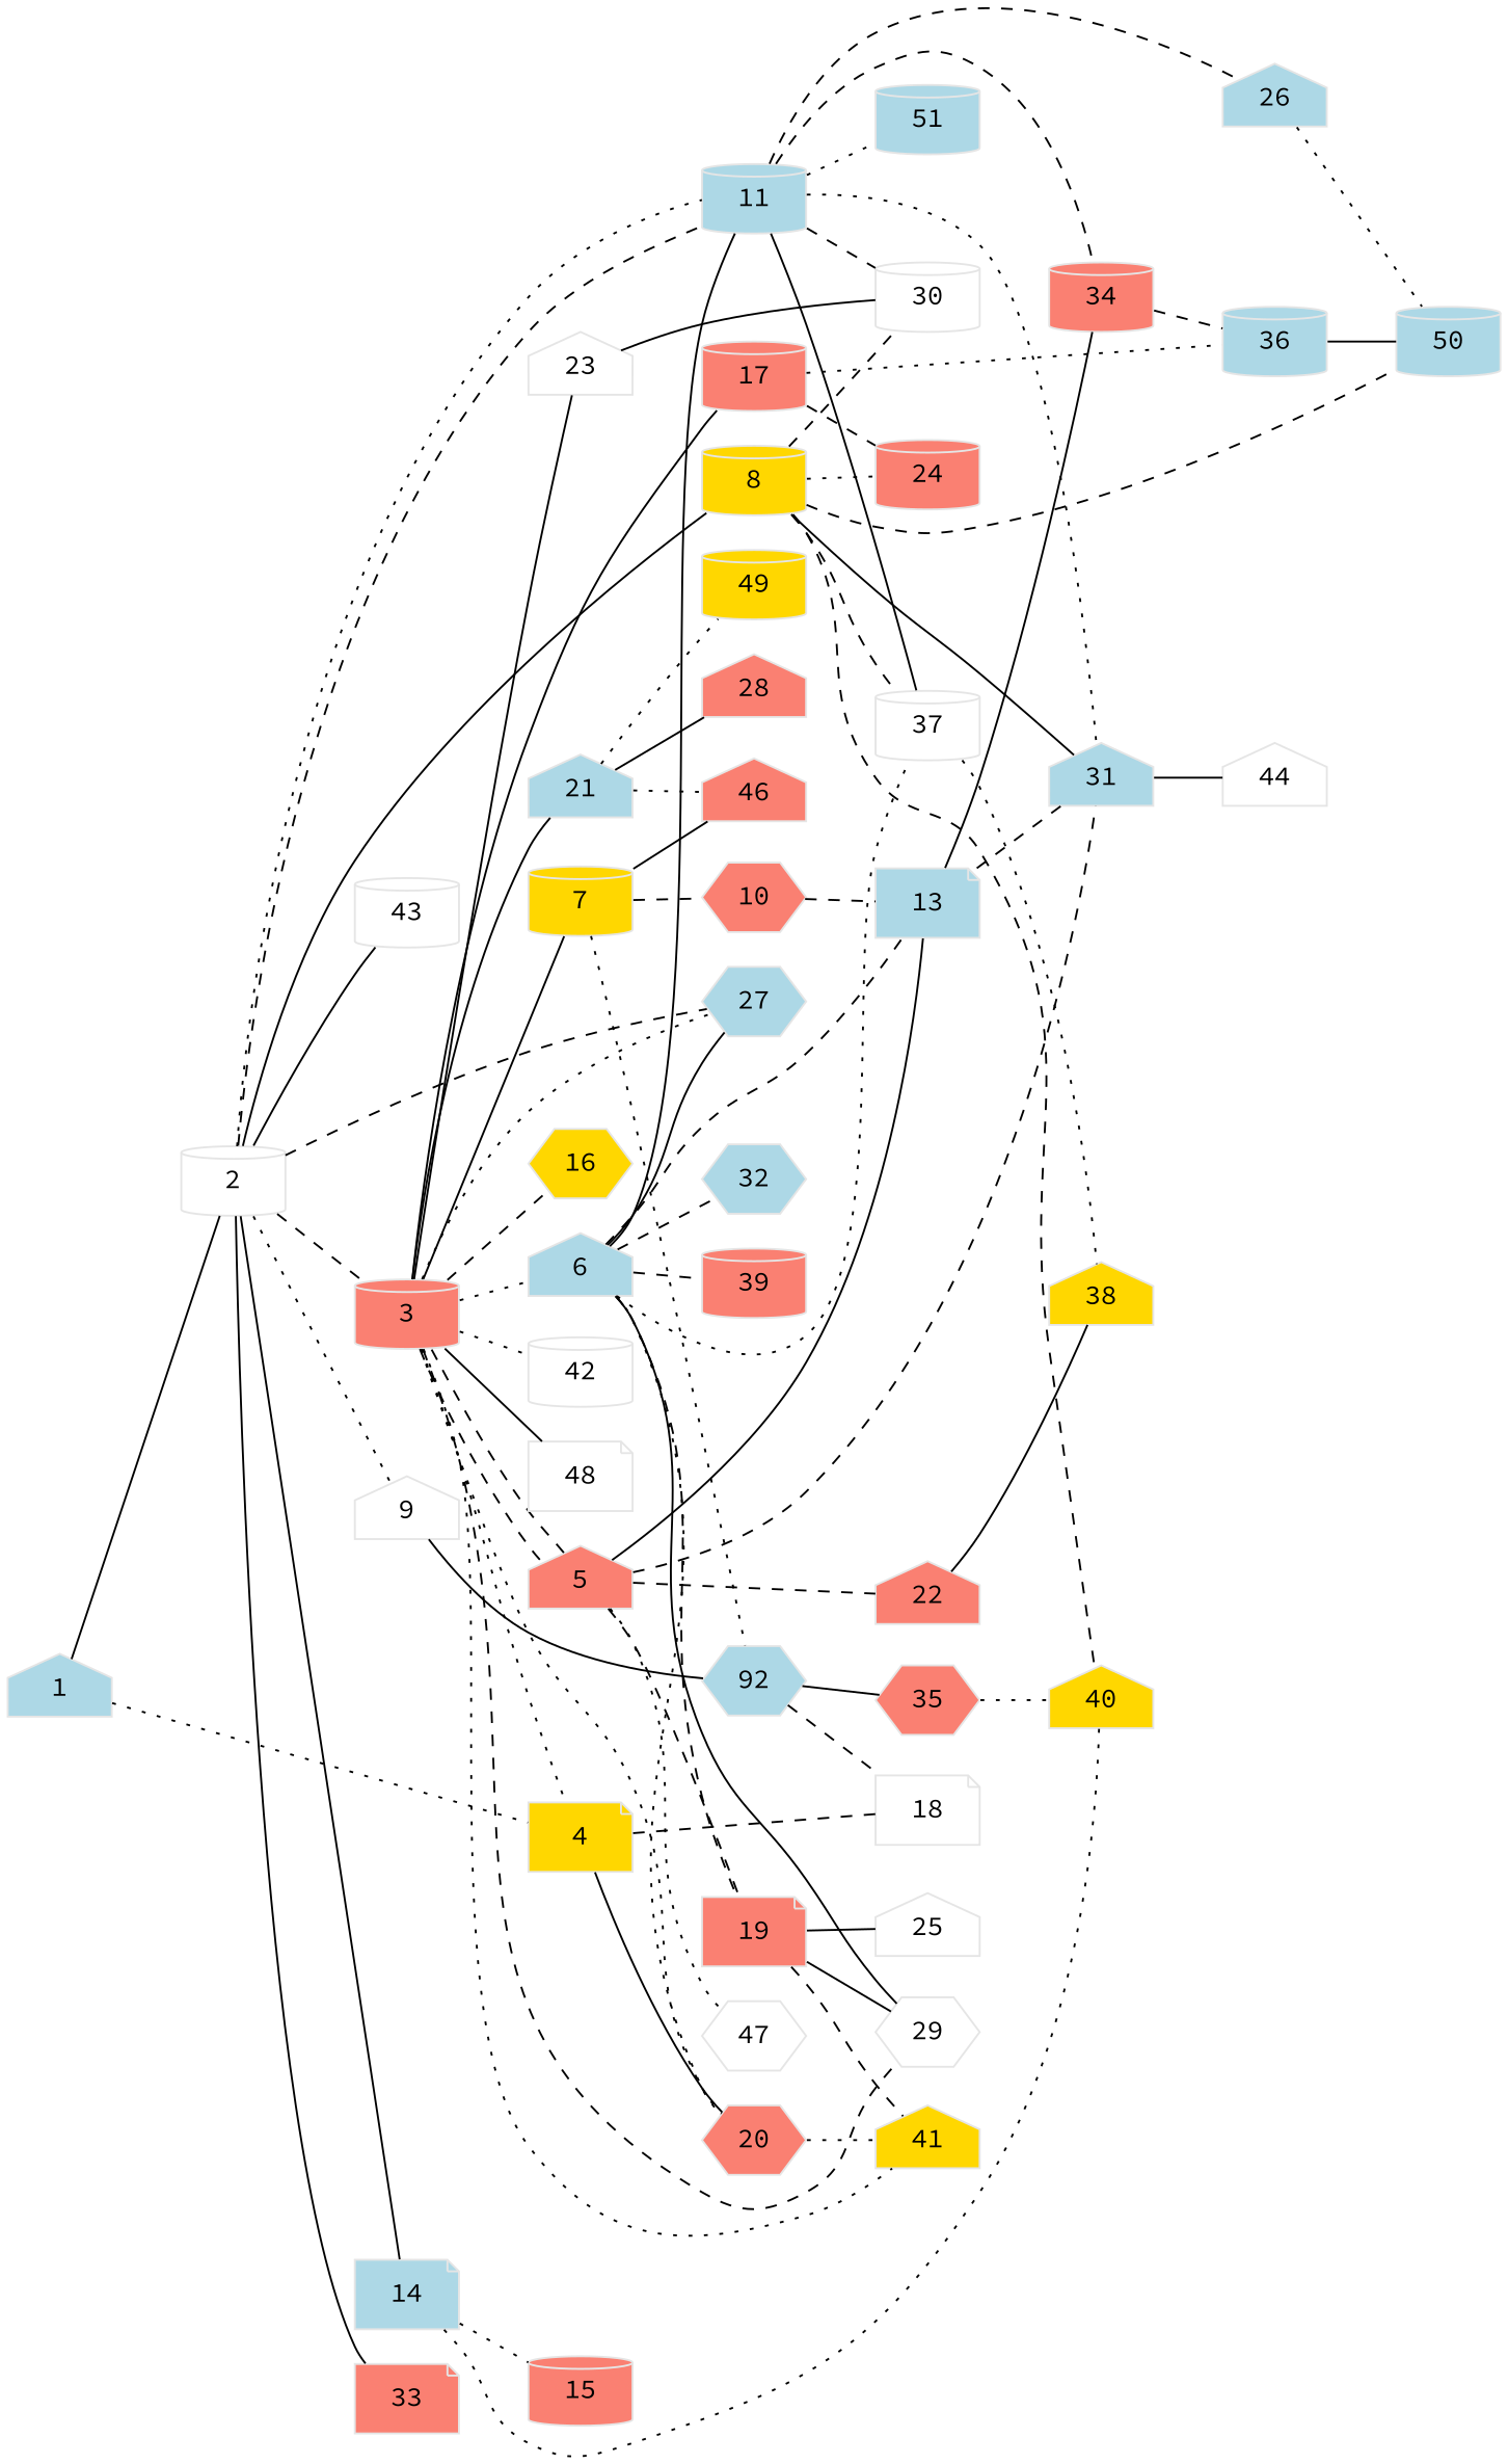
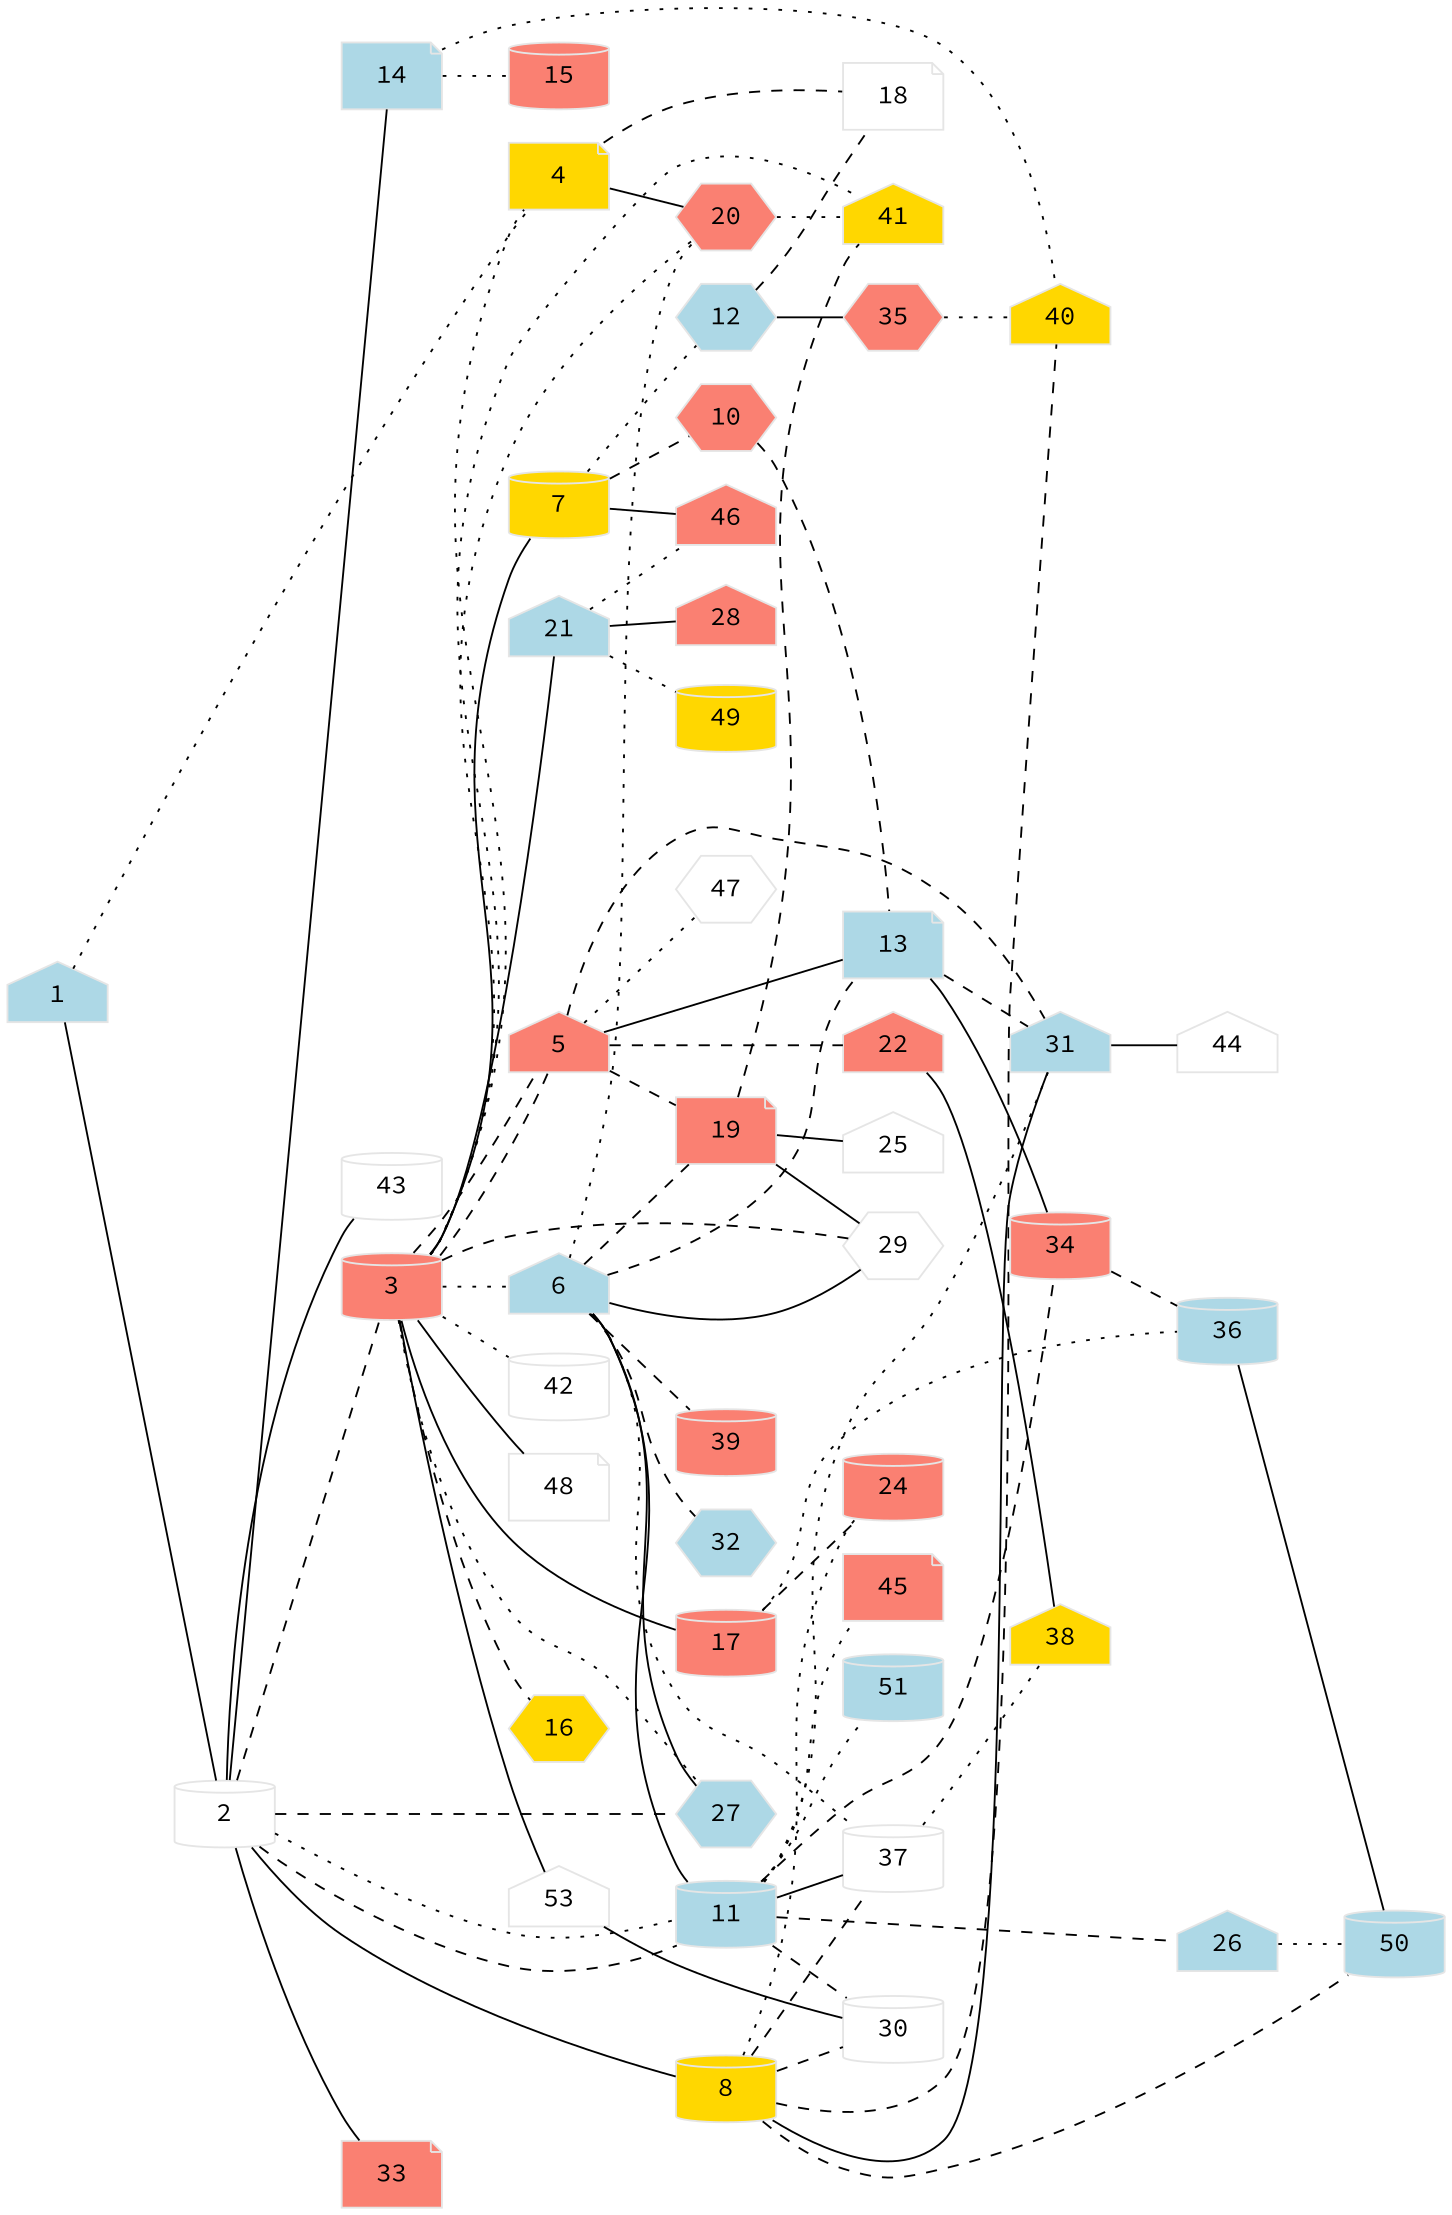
  graph {
    fontname="Source Code Pro"
    rankdir=LR
    node [color=gray90 fillcolor=salmon fontname="Source Code Pro" shape=cylinder style=filled]
    edge [fontname="Source Code Pro" style=dashed]
    1 [fillcolor=lightblue shape=house]
    2 [fillcolor=white]
    4 [fillcolor=gold shape=note]
    3
    8 [fillcolor=gold]
-   9 [fillcolor=white shape=house]
    11 [fillcolor=lightblue]
    14 [fillcolor=lightblue shape=note]
    27 [fillcolor=lightblue shape=hexagon]
    33 [shape=note]
    43 [fillcolor=white]
    20 [shape=hexagon]
    18 [fillcolor=white shape=note]
    5 [shape=house]
    6 [fillcolor=lightblue shape=house]
    7 [fillcolor=gold]
    16 [fillcolor=gold shape=hexagon]
    17
    21 [fillcolor=lightblue shape=house]
-   23 [fillcolor=white shape=house]
+   23 [fillcolor=white shape=house label=53]
    29 [fillcolor=white shape=hexagon]
    41 [fillcolor=gold shape=house]
    42 [fillcolor=white]
    48 [fillcolor=white shape=note]
    31 [fillcolor=lightblue shape=house]
    37 [fillcolor=white]
    24
    30 [fillcolor=white]
    40 [fillcolor=gold shape=house]
    50 [fillcolor=lightblue]
-   12 [fillcolor=lightblue shape=hexagon label=92]
+   12 [fillcolor=lightblue shape=hexagon]
    26 [fillcolor=lightblue shape=house]
    34
+   45 [shape=note]
    51 [fillcolor=lightblue]
    15
    13 [fillcolor=lightblue shape=note]
    19 [shape=note]
    22 [shape=house]
    47 [fillcolor=white shape=hexagon]
    32 [fillcolor=lightblue shape=hexagon]
    39
    10 [shape=hexagon]
    46 [shape=house]
    36 [fillcolor=lightblue]
    28 [shape=house]
    49 [fillcolor=gold]
    25 [fillcolor=white shape=house]
    38 [fillcolor=gold shape=house]
    44 [fillcolor=white shape=house]
    35 [shape=hexagon]
    1 -- 2 [style=solid]
    1 -- 4 [style=dotted]
    2 -- 3
    2 -- 8 [style=solid]
-   2 -- 9 [style=dotted]
    2 -- 11
    2 -- 11 [style=dotted]
    2 -- 14 [style=solid]
    2 -- 27
    2 -- 33 [style=solid]
    2 -- 43 [style=solid]
    4 -- 20 [style=solid]
    4 -- 18
    3 -- 4 [style=dotted]
    3 -- 27 [style=dotted]
    3 -- 20 [style=dotted]
    3 -- 5
    3 -- 5
    3 -- 6 [style=dotted]
    3 -- 7 [style=solid]
    3 -- 16
    3 -- 17 [style=solid]
    3 -- 21 [style=solid]
    3 -- 23 [style=solid]
    3 -- 29
    3 -- 41 [style=dotted]
    3 -- 42 [style=dotted]
    3 -- 48 [style=solid]
    8 -- 31 [style=solid]
    8 -- 37
    8 -- 24 [style=dotted]
    8 -- 30
    8 -- 40
    8 -- 50
-   9 -- 12 [style=solid]
    11 -- 31 [style=dotted]
    11 -- 37 [style=solid]
    11 -- 30
    11 -- 26
    11 -- 34
+   11 -- 45 [style=dotted]
    11 -- 51 [style=dotted]
    14 -- 40 [style=dotted]
    14 -- 15 [style=dotted]
    20 -- 41 [style=dotted]
    5 -- 31
    5 -- 13 [style=solid]
    5 -- 19
    5 -- 22
    5 -- 47 [style=dotted]
    6 -- 11 [style=solid]
    6 -- 27 [style=solid]
    6 -- 20 [style=dotted]
    6 -- 29 [style=solid]
    6 -- 37 [style=dotted]
    6 -- 13
    6 -- 19
    6 -- 32
    6 -- 39
    7 -- 12 [style=dotted]
    7 -- 10
    7 -- 46 [style=solid]
    17 -- 24
    17 -- 36 [style=dotted]
    21 -- 46 [style=dotted]
    21 -- 28 [style=solid]
    21 -- 49 [style=dotted]
    23 -- 30 [style=solid]
    31 -- 44 [style=solid]
    37 -- 38 [style=dotted]
    12 -- 18
    12 -- 35 [style=solid]
    26 -- 50 [style=dotted]
    34 -- 36
    13 -- 31
    13 -- 34 [style=solid]
    19 -- 29 [style=solid]
    19 -- 41
    19 -- 25 [style=solid]
    22 -- 38 [style=solid]
    10 -- 13
    36 -- 50 [style=solid]
    35 -- 40 [style=dotted]
  }
